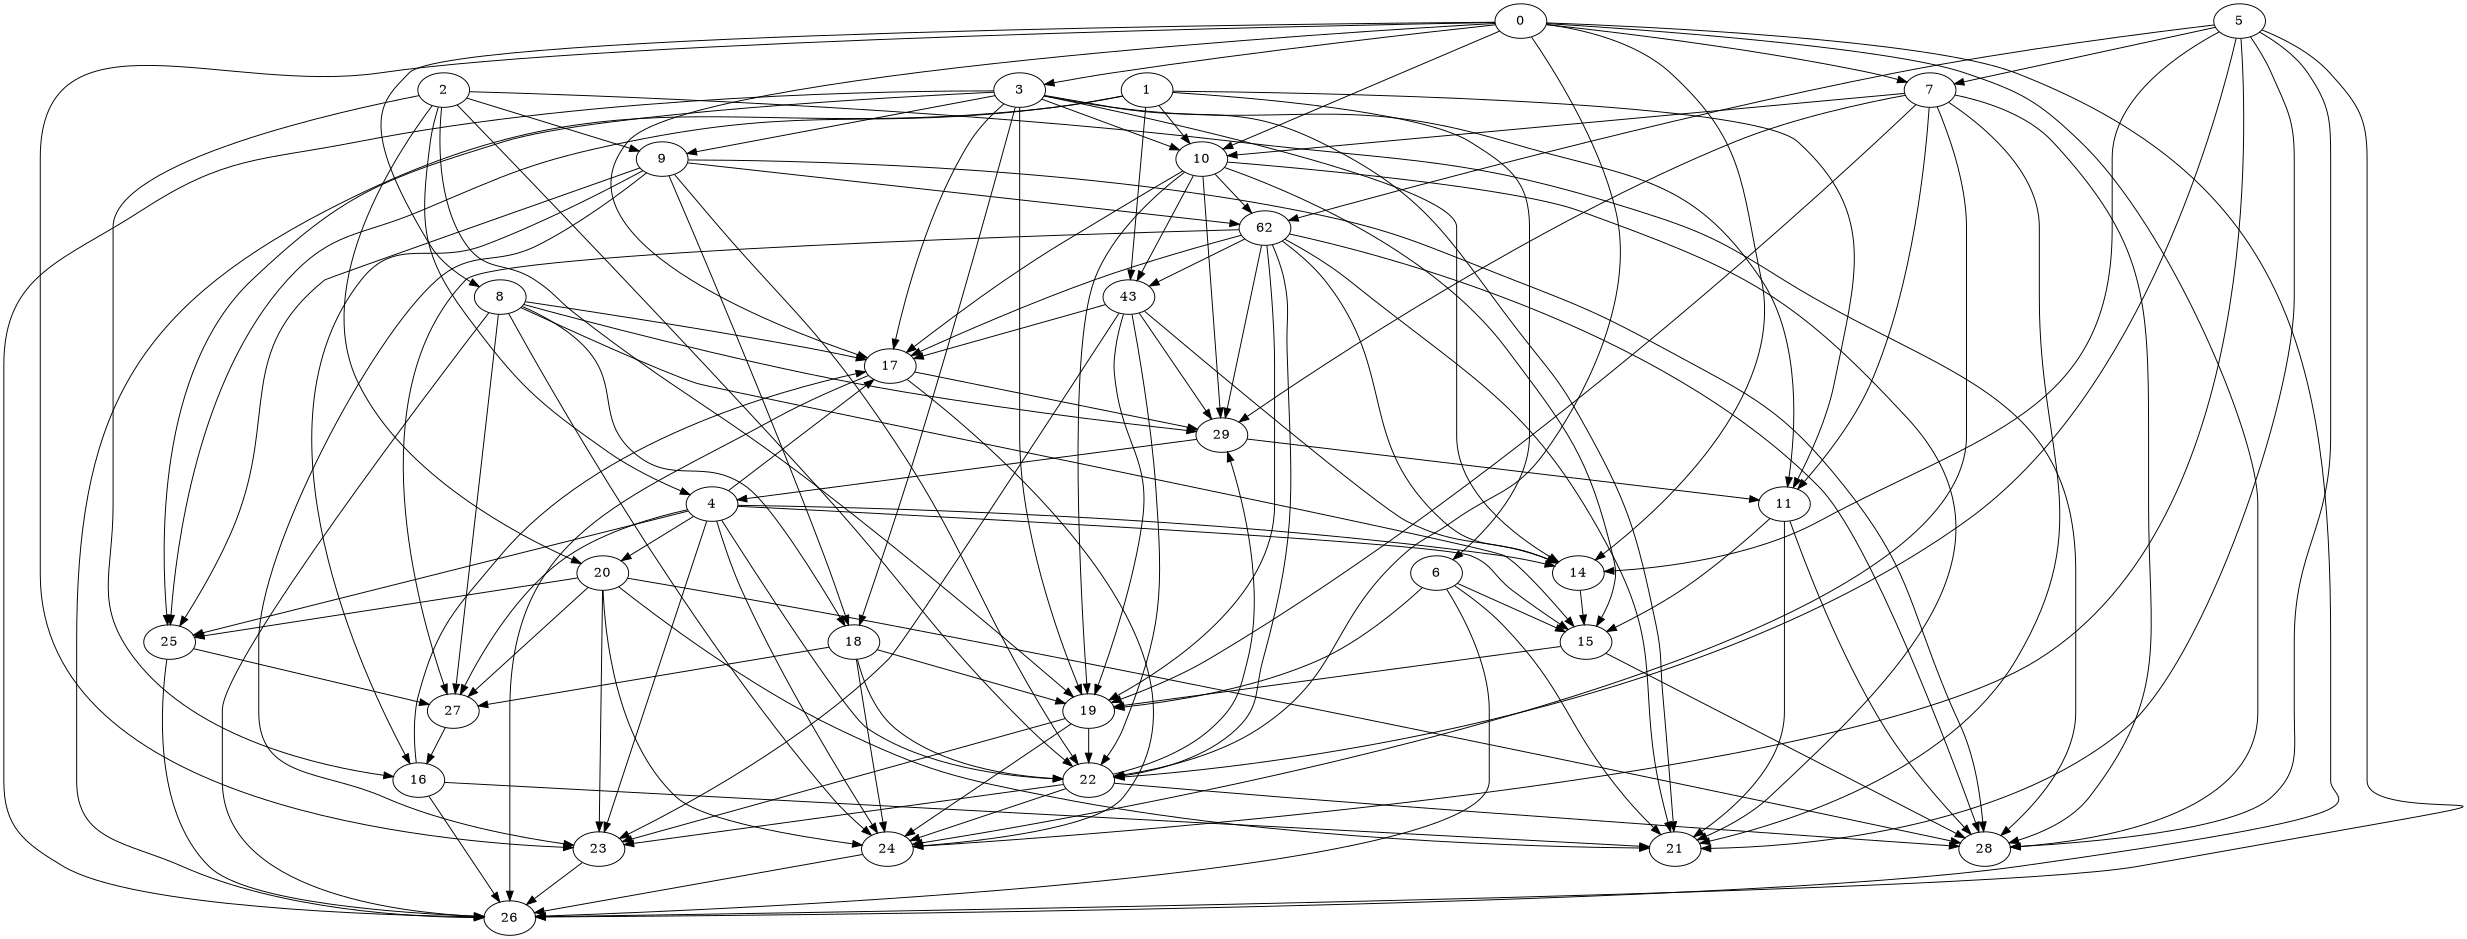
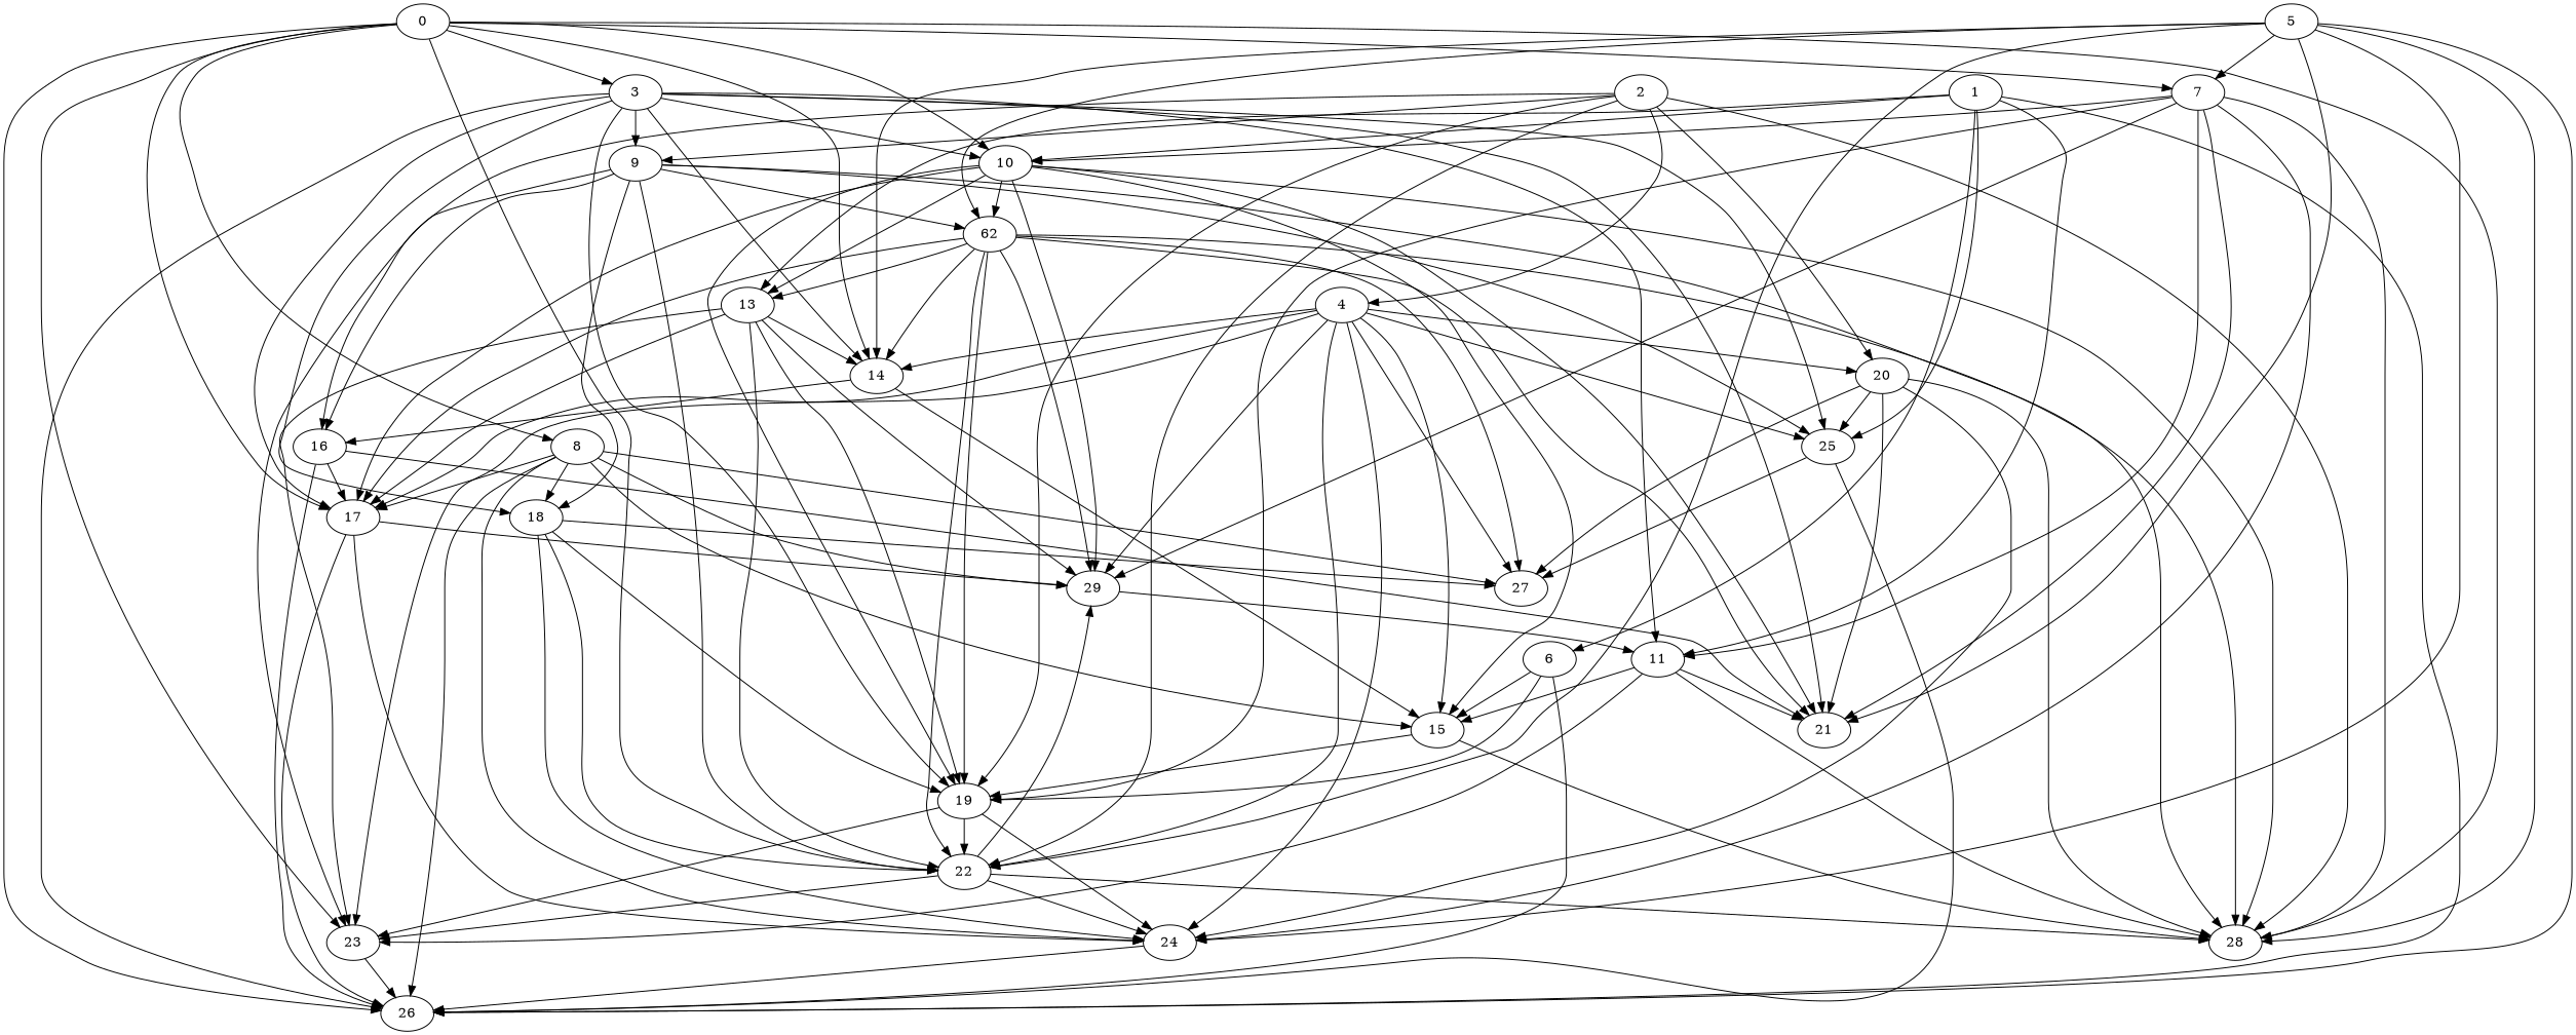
  digraph {
    "Duplicate states"=0
    GraphType=Random
    "Max states in OPEN"=0
    Modes="120000ms; topo-ordered tasks, ; Pruning: task equivalence, fixed order ready list, ; F-value: ; Optimisation: best schedule length (SL) optimisation on equal, "
    NumberOfTasks=30
    "Pruned using list schedule length"=6570715
    "States removed from OPEN"=0
    TargetSystem="Homogeneous-2"
    "Time to schedule (ms)"=8802
    "Total idle time"=2
    "Total schedule length"=90
    "Total sequential time"=177
    "Total states created"=17124054
    node ["Finish time"=44 Processor=0 "Start time"=44 Weight=7]
    edge [Weight=11]
    0 ["Finish time"=5 "Start time"=2 Weight=3]
    3 ["Finish time"=10 "Start time"=5 Weight=5]
    7 ["Finish time"=24 "Start time"=21 Weight=3]
    10 ["Finish time"=26 "Start time"=24 Weight=2]
    8 ["Finish time"=37 Processor=1 "Start time"=27 Weight=10]
    14 ["Start time"=42 Weight=2]
    22 ["Finish time"=70 Processor=1 "Start time"=62 Weight=8]
    17 ["Finish time"=65 "Start time"=58]
    23 ["Finish time"=74 Processor=1 "Start time"=70 Weight=4]
    28 ["Finish time"=82 Processor=1 "Start time"=74 Weight=8]
    26 ["Finish time"=90 "Start time"=88 Weight=2]
    18 [Processor=1 "Start time"=37]
    21 ["Finish time"=79 "Start time"=72]
    11 ["Finish time"=47 Processor=1 Weight=3]
    25 ["Finish time"=58 "Start time"=53 Weight=5]
    9 ["Finish time"=15 "Start time"=10 Weight=5]
    19 ["Finish time"=62 Processor=1 "Start time"=59 Weight=3]
    24 ["Finish time"=88 "Start time"=79 Weight=9]
    29 ["Finish time"=89 Processor=1 "Start time"=82]
    n20 ["Finish time"=32 "Start time"=26 Weight=6 label=62]
-   13 ["Finish time"=42 "Start time"=32 Weight=10 label=43]
+   13 ["Finish time"=42 "Start time"=32 Weight=10]
    15 ["Finish time"=59 Processor=1 "Start time"=49 Weight=10]
    27 ["Finish time"=72 "Start time"=65]
    16 ["Finish time"=53 Weight=9]
    5 ["Finish time"=21 "Start time"=15 Weight=6]
    1 ["Finish time"=6 Processor=1 "Start time"=0 Weight=6]
    6 ["Finish time"=13 Processor=1 "Start time"=6]
    2 ["Finish time"=2 "Start time"=0 Weight=2]
    4 ["Finish time"=20 Processor=1 "Start time"=13]
    20 ["Finish time"=27 Processor=1 "Start time"=20]
    0 -> 3 [Weight=15]
    0 -> 7 [Weight=22]
    0 -> 10 [Weight=17]
    0 -> 8 [Weight=22]
    0 -> 14 [Weight=4]
    0 -> 22 [Weight=22]
    0 -> 17 [Weight=7]
    0 -> 23 [Weight=17]
    0 -> 28 [Weight=20]
    0 -> 26 [Weight=17]
    3 -> 10 [Weight=9]
    3 -> 14
    3 -> 17 [Weight=13]
    3 -> 26
    3 -> 18 [Weight=20]
    3 -> 21 [Weight=13]
    3 -> 11 [Weight=15]
    3 -> 25
    3 -> 9
    3 -> 19 [Weight=22]
    7 -> 10 [Weight=13]
    7 -> 28 [Weight=15]
    7 -> 21 [Weight=20]
    7 -> 11 [Weight=15]
    7 -> 19
    7 -> 24 [Weight=17]
    7 -> 29
    10 -> 17 [Weight=17]
+   10 -> 28 [Weight=22]
    10 -> 21
    10 -> 19 [Weight=13]
    10 -> 29 [Weight=20]
    10 -> n20 [Weight=17]
    10 -> 13 [Weight=4]
    10 -> 15 [Weight=22]
    8 -> 17 [Weight=13]
    8 -> 26 [Weight=17]
    8 -> 18 [Weight=15]
    8 -> 24
    8 -> 29 [Weight=4]
    8 -> 15 [Weight=9]
    8 -> 27 [Weight=4]
    14 -> 15 [Weight=7]
-   27 -> 16 [Weight=17]
+   14 -> 16 [Weight=17]
    22 -> 23 [Weight=15]
    22 -> 28 [Weight=17]
    22 -> 24 [Weight=4]
    22 -> 29 [Weight=7]
    17 -> 26 [Weight=4]
    17 -> 24 [Weight=4]
    17 -> 29 [Weight=17]
    23 -> 26 [Weight=9]
    18 -> 22 [Weight=4]
    18 -> 19 [Weight=9]
    18 -> 24 [Weight=20]
    18 -> 27 [Weight=4]
    11 -> 28 [Weight=9]
    11 -> 21 [Weight=22]
    11 -> 15 [Weight=15]
    25 -> 26 [Weight=4]
    25 -> 27 [Weight=15]
    9 -> 22
    9 -> 23 [Weight=22]
    9 -> 28 [Weight=7]
    9 -> 18 [Weight=22]
    9 -> 25 [Weight=4]
    9 -> n20 [Weight=22]
    9 -> 16
    19 -> 22 [Weight=15]
    19 -> 23 [Weight=17]
    19 -> 24 [Weight=13]
    24 -> 26 [Weight=9]
    29 -> 11 [Weight=17]
    n20 -> 14 [Weight=13]
    n20 -> 22
    n20 -> 17 [Weight=13]
    n20 -> 28
    n20 -> 21 [Weight=20]
    n20 -> 19 [Weight=17]
    n20 -> 29 [Weight=9]
    n20 -> 13 [Weight=4]
    n20 -> 27 [Weight=7]
    13 -> 14 [Weight=15]
    13 -> 22 [Weight=13]
    13 -> 17 [Weight=4]
    13 -> 23 [Weight=22]
    13 -> 19 [Weight=15]
    13 -> 29 [Weight=7]
    15 -> 28
    15 -> 19 [Weight=4]
    16 -> 17 [Weight=13]
    16 -> 26 [Weight=22]
    16 -> 21 [Weight=4]
    5 -> 7 [Weight=7]
    5 -> 14 [Weight=9]
    5 -> 22 [Weight=7]
    5 -> 28 [Weight=9]
    5 -> 26 [Weight=13]
    5 -> 21 [Weight=17]
    5 -> 24 [Weight=22]
    5 -> n20 [Weight=22]
    1 -> 10 [Weight=17]
    1 -> 26 [Weight=15]
    1 -> 11 [Weight=4]
    1 -> 25 [Weight=15]
    1 -> 13 [Weight=13]
    1 -> 6 [Weight=4]
    6 -> 26
-   6 -> 21 [Weight=22]
    6 -> 19 [Weight=7]
    6 -> 15 [Weight=4]
    2 -> 22 [Weight=4]
    2 -> 28 [Weight=20]
    2 -> 9 [Weight=13]
    2 -> 19 [Weight=17]
    2 -> 16 [Weight=22]
    2 -> 4
    2 -> 20 [Weight=15]
    4 -> 14 [Weight=22]
    4 -> 22 [Weight=15]
    4 -> 17 [Weight=7]
    4 -> 23 [Weight=7]
    4 -> 25
    4 -> 24
-   29 -> 4 [Weight=15]
+   4 -> 29 [Weight=15]
    4 -> 15
    4 -> 27 [Weight=17]
    4 -> 20 [Weight=13]
-   20 -> 23
+   11 -> 23
    20 -> 28
    20 -> 21 [Weight=20]
    20 -> 25 [Weight=20]
    20 -> 24 [Weight=13]
    20 -> 27 [Weight=17]
  }
